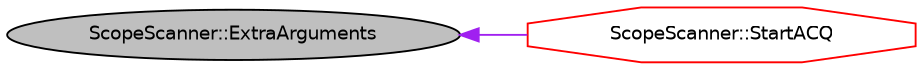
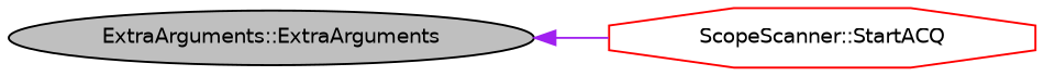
  digraph {
    rankdir=LR
    node [fontname=Helvetica fontsize=10 style=filled]
-   n1 [color=black fillcolor=grey75 fontcolor=black height=0.2 label="ScopeScanner::ExtraArguments" shape=ellipse width=0.4]
+   n1 [color=black fillcolor=grey75 fontcolor=black height=0.2 label="ExtraArguments::ExtraArguments" shape=ellipse width=0.4]
    n2 [color=red fillcolor=white height=0.2 label="ScopeScanner::StartACQ" shape=octagon width=0.4]
    n1 -> n2 [color=purple dir=back fontname=Helvetica fontsize=10 labelfontname=Helvetica labelfontsize=10 style=solid]
  }
